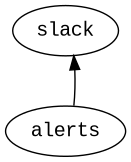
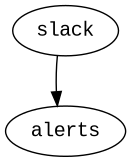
  digraph {
    fontname="Liberation Mono"
    node [fontname="Liberation Mono"]
    slack [api_url="https://hooks.slack.com/services/xxx/xxx" type=slack]
    alerts
-   alerts -> slack [fontname="Liberation Mono"]
+   slack -> alerts [fontname="Liberation Mono"]
  }
